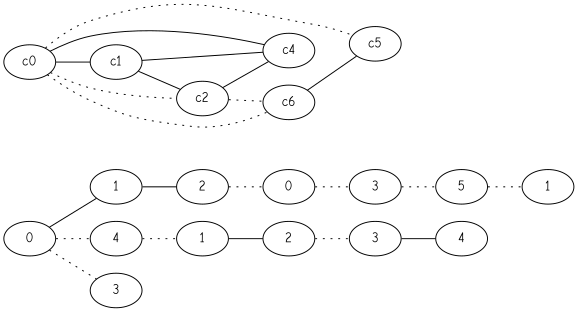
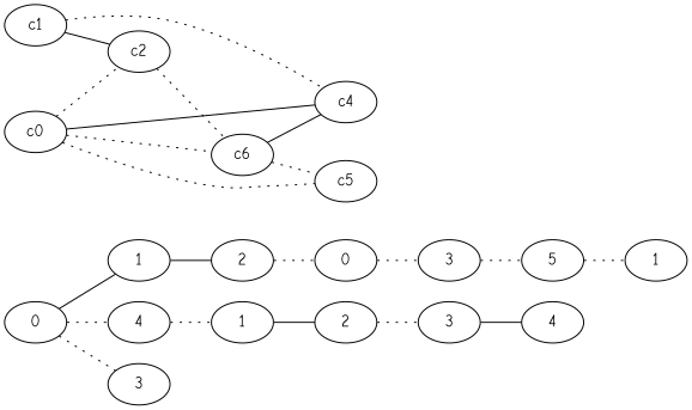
  graph {
    fontname="Comic Neue"
    rankdir=LR
    node [fontname="Comic Neue"]
    edge [fontname="Comic Neue" style=dotted]
    n1 [label=0]
    n2 [label=1]
    n3 [label=4]
    n4 [label=3]
    n5 [label=2]
    n6 [label=1]
    n7 [label=0]
    n8 [label=3]
    n9 [label=5]
    n10 [label=1]
    n11 [label=2]
    n12 [label=3]
    n13 [label=4]
    c0
    c1
    c2
    n17 [label=c6]
    c4
    c5
    n1 -- n2 [style=""]
    n1 -- n3
    n1 -- n4
    n2 -- n5 [style=""]
    n3 -- n6
    n5 -- n7
    n6 -- n11 [style=""]
    n7 -- n8
    n8 -- n9
    n9 -- n10
    n11 -- n12
    n12 -- n13 [style=""]
-   c0 -- c1 [style=""]
    c0 -- c2
    c0 -- n17
    c0 -- c4 [style=solid]
    c0 -- c5
    c1 -- c2 [style=""]
-   c1 -- c4 [style=solid]
+   c1 -- c4
    c2 -- n17
-   c2 -- c4 [style=""]
-   n17 -- c5 [style=solid]
+   n17 -- c4 [style=""]
+   n17 -- c5
  }
